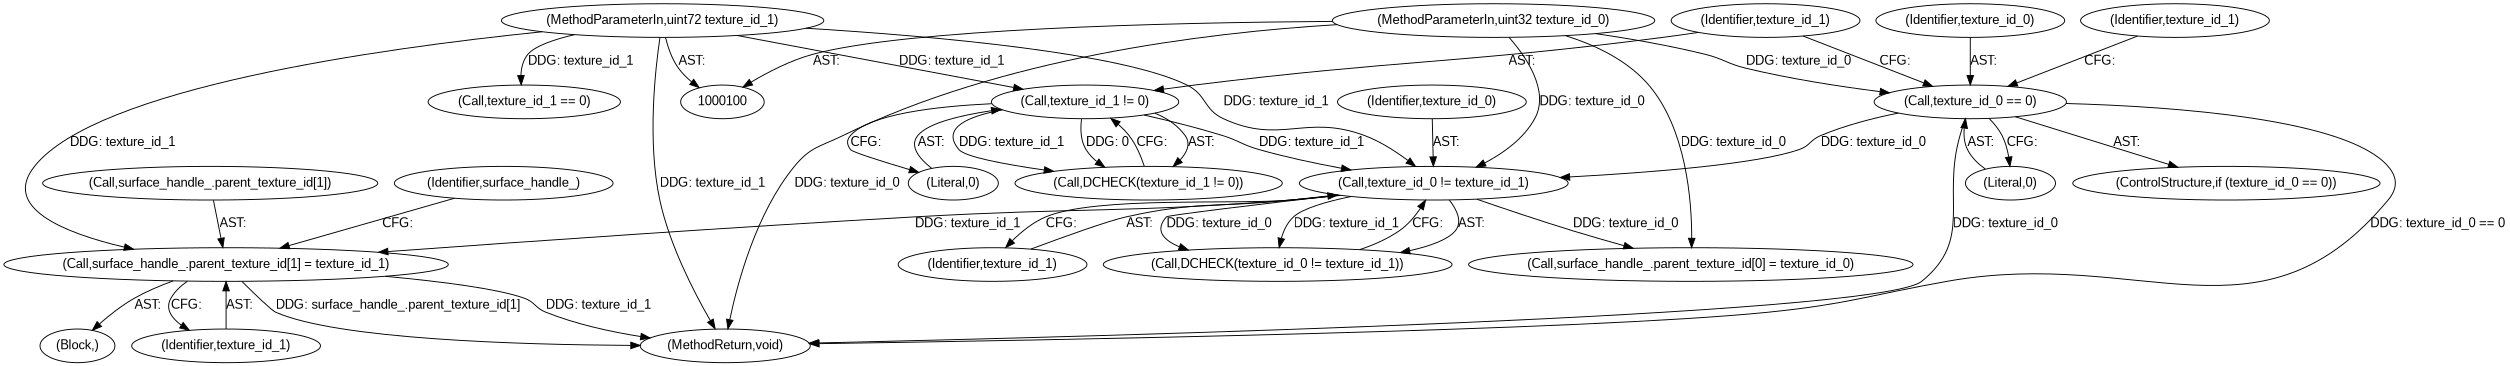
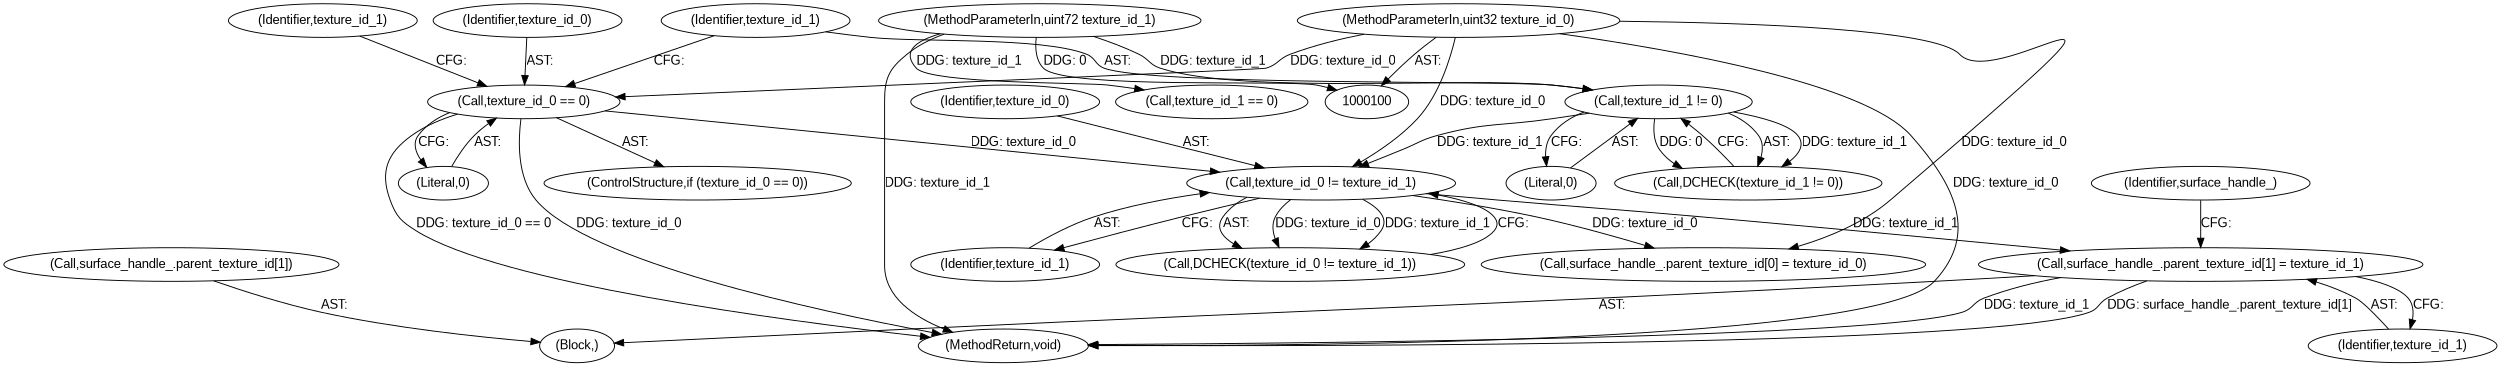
  digraph {
    fontname="Liberation Sans"
    node [fontname="Liberation Sans"]
    edge [fontname="Liberation Sans"]
    n1 [label="(Call,surface_handle_.parent_texture_id[1] = texture_id_1)"]
    n2 [label="(Block,)"]
    n3 [label="(Identifier,texture_id_1)"]
    n4 [label="(MethodReturn,void)"]
    n5 [label="(Call,texture_id_0 != texture_id_1)"]
    n6 [label="(Identifier,texture_id_1)"]
    n7 [label="(Call,DCHECK(texture_id_0 != texture_id_1))"]
    n8 [label="(Call,surface_handle_.parent_texture_id[0] = texture_id_0)"]
    n9 [label="(Call,texture_id_0 == 0)"]
    n10 [label="(Literal,0)"]
    n11 [label="(ControlStructure,if (texture_id_0 == 0))"]
    n12 [label="(MethodParameterIn,uint32 texture_id_0)"]
    1000100
    n14 [label="(Call,texture_id_1 != 0)"]
    n15 [label="(Call,DCHECK(texture_id_1 != 0))"]
    n16 [label="(Literal,0)"]
    n17 [label="(MethodParameterIn,uint72 texture_id_1)"]
    n18 [label="(Call,texture_id_1 == 0)"]
    n19 [label="(Identifier,texture_id_0)"]
    n20 [label="(Identifier,texture_id_1)"]
    n21 [label="(Call,surface_handle_.parent_texture_id[1])"]
    n22 [label="(Identifier,surface_handle_)"]
    n23 [label="(Identifier,texture_id_0)"]
    n24 [label="(Identifier,texture_id_1)"]
    n1 -> n2 [label="AST: "]
    n1 -> n3 [label="CFG: "]
    n1 -> n4 [label="DDG: texture_id_1"]
    n1 -> n4 [label="DDG: surface_handle_.parent_texture_id[1]"]
    n3 -> n1 [label="AST: "]
    n5 -> n1 [label="DDG: texture_id_1"]
    n5 -> n6 [label="CFG: "]
    n5 -> n7 [label="AST: "]
    n5 -> n7 [label="DDG: texture_id_0"]
    n5 -> n7 [label="DDG: texture_id_1"]
    n5 -> n8 [label="DDG: texture_id_0"]
    n6 -> n5 [label="AST: "]
    n7 -> n5 [label="CFG: "]
    n9 -> n4 [label="DDG: texture_id_0"]
    n9 -> n4 [label="DDG: texture_id_0 == 0"]
    n9 -> n5 [label="DDG: texture_id_0"]
    n9 -> n10 [label="CFG: "]
    n9 -> n11 [label="AST: "]
    n10 -> n9 [label="AST: "]
    n12 -> n4 [label="DDG: texture_id_0"]
    n12 -> n5 [label="DDG: texture_id_0"]
    n12 -> n8 [label="DDG: texture_id_0"]
    n12 -> n9 [label="DDG: texture_id_0"]
    n12 -> 1000100 [label="AST: "]
    n14 -> n5 [label="DDG: texture_id_1"]
    n14 -> n15 [label="AST: "]
    n14 -> n15 [label="DDG: texture_id_1"]
    n14 -> n15 [label="DDG: 0"]
    n14 -> n16 [label="CFG: "]
    n15 -> n14 [label="CFG: "]
    n16 -> n14 [label="AST: "]
-   n17 -> n1 [label="DDG: texture_id_1"]
    n17 -> n4 [label="DDG: texture_id_1"]
-   n17 -> n5 [label="DDG: texture_id_1"]
-   n17 -> 1000100 [label="AST: "]
+   n17 -> 1000100 [label="DDG: 0"]
    n17 -> n14 [label="DDG: texture_id_1"]
    n17 -> n18 [label="DDG: texture_id_1"]
    n19 -> n5 [label="AST: "]
    n20 -> n9 [label="CFG: "]
    n20 -> n14 [label="AST: "]
-   n21 -> n1 [label="AST: "]
+   n21 -> n2 [label="AST: "]
    n22 -> n1 [label="CFG: "]
    n23 -> n9 [label="AST: "]
    n24 -> n9 [label="CFG: "]
  }
